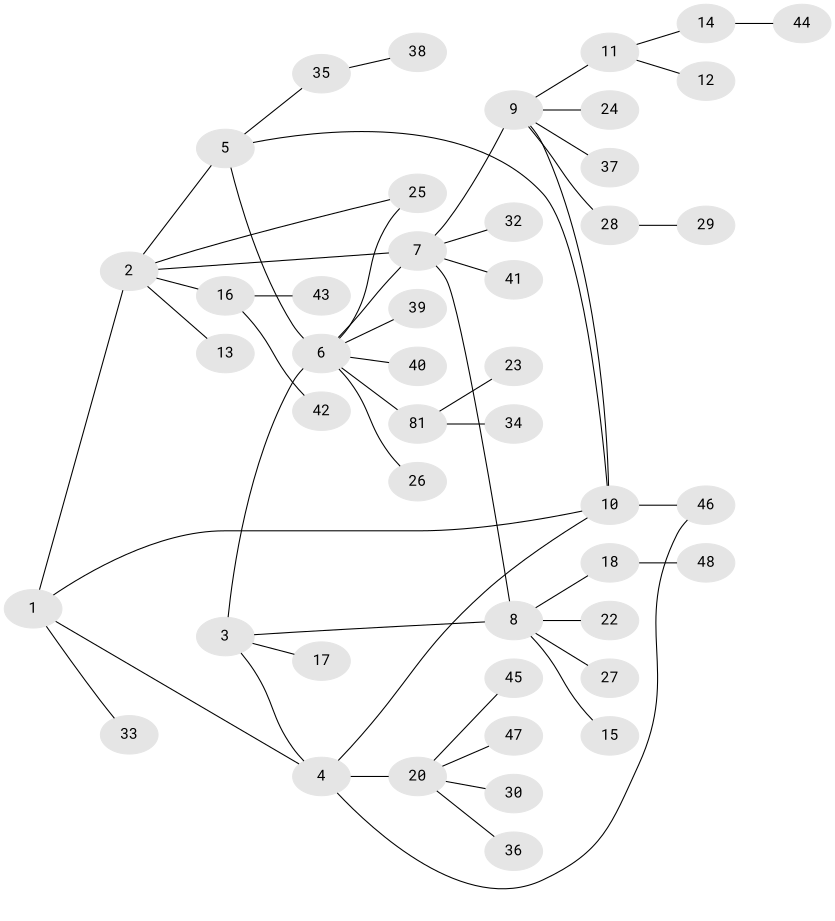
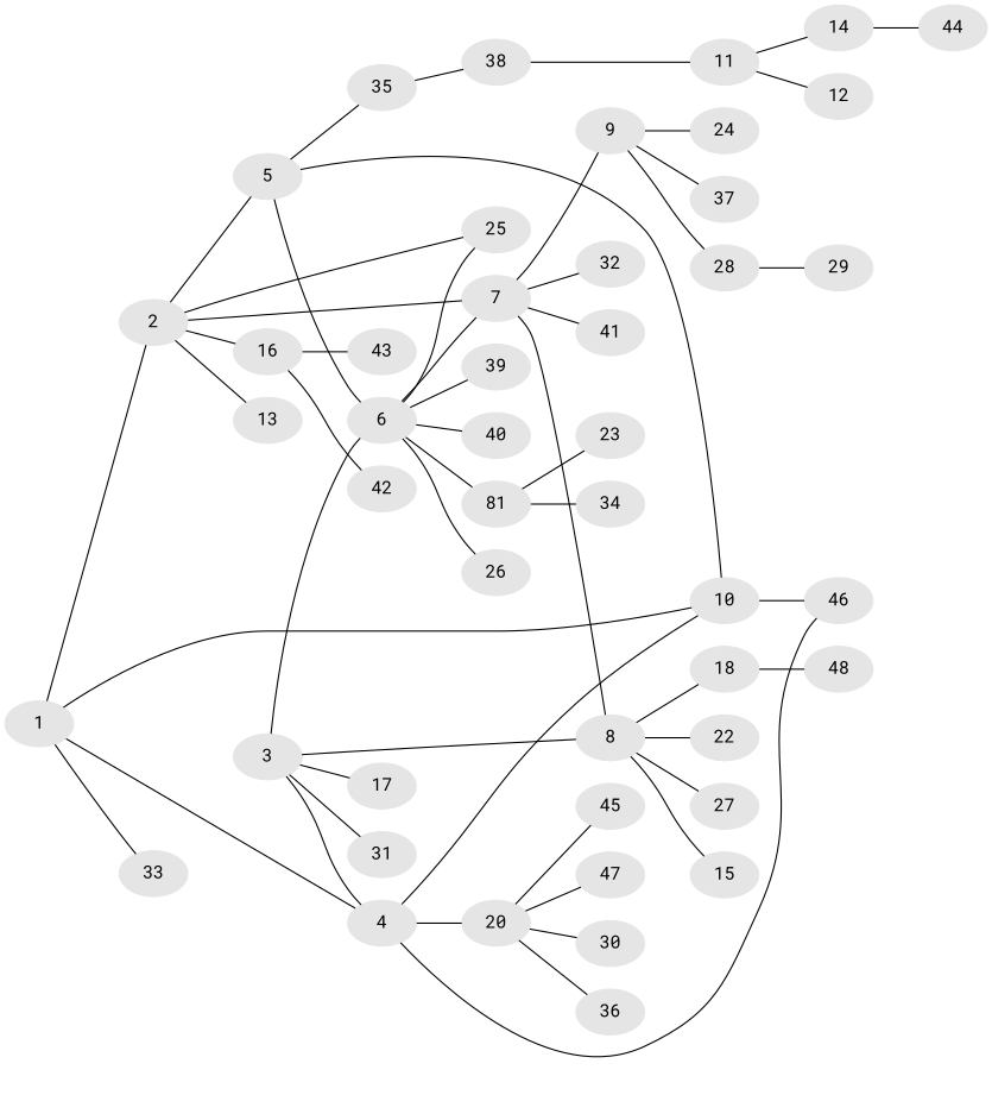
  graph {
    fontname="Roboto Mono"
    rankdir=LR
    node [color=gray90 fontname="Roboto Mono" style=filled]
    edge [fontname="Roboto Mono"]
    1
    2
    4
    10
    33
    5
    7
    13
    16
    25
    20
    46
    6
    35
    8
    9
    32
    41
    42
    43
    3
    17
+   31
    n24 [label=81]
    26
    39
    40
    15
    18
    22
    27
    30
    36
    45
    47
    38
    23
    34
    11
    24
    28
    37
    48
    12
    14
    29
    44
    1 -- 2
    1 -- 4
    1 -- 10
    1 -- 33
    2 -- 5
    2 -- 7
    2 -- 13
    2 -- 16
    2 -- 25
    4 -- 10
    4 -- 20
    4 -- 46
    10 -- 46
    5 -- 10
    5 -- 6
    5 -- 35
    7 -- 8
    7 -- 9
    7 -- 32
    7 -- 41
    16 -- 42
    16 -- 43
    20 -- 30
    20 -- 36
    20 -- 45
    20 -- 47
    6 -- 7
    6 -- 25
    6 -- n24
    6 -- 26
    6 -- 39
    6 -- 40
    35 -- 38
    8 -- 15
    8 -- 18
    8 -- 22
    8 -- 27
-   9 -- 10
-   9 -- 11
+   38 -- 11
    9 -- 24
    9 -- 28
    9 -- 37
    3 -- 4
    3 -- 6
    3 -- 8
    3 -- 17
+   3 -- 31
    n24 -- 23
    n24 -- 34
    18 -- 48
    11 -- 12
    11 -- 14
    28 -- 29
    14 -- 44
  }
